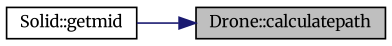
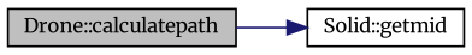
  digraph {
    rankdir=LR
    fontname=Merriweather
    node [color=black fontname=Merriweather fontsize=10 shape=record style=filled]
    n1 [fillcolor=grey75 fontcolor=black height=0.2 label="Drone::calculatepath" width=0.4]
    n2 [fillcolor=white height=0.2 label="Solid::getmid" width=0.4]
-   n2 -> n1 [color=midnightblue fontname=Merriweather fontsize=10 labelfontname=Helvetica labelfontsize=10 style=solid]
+   n1 -> n2 [color=midnightblue fontname=Merriweather fontsize=10 labelfontname=Helvetica labelfontsize=10 style=solid]
  }
